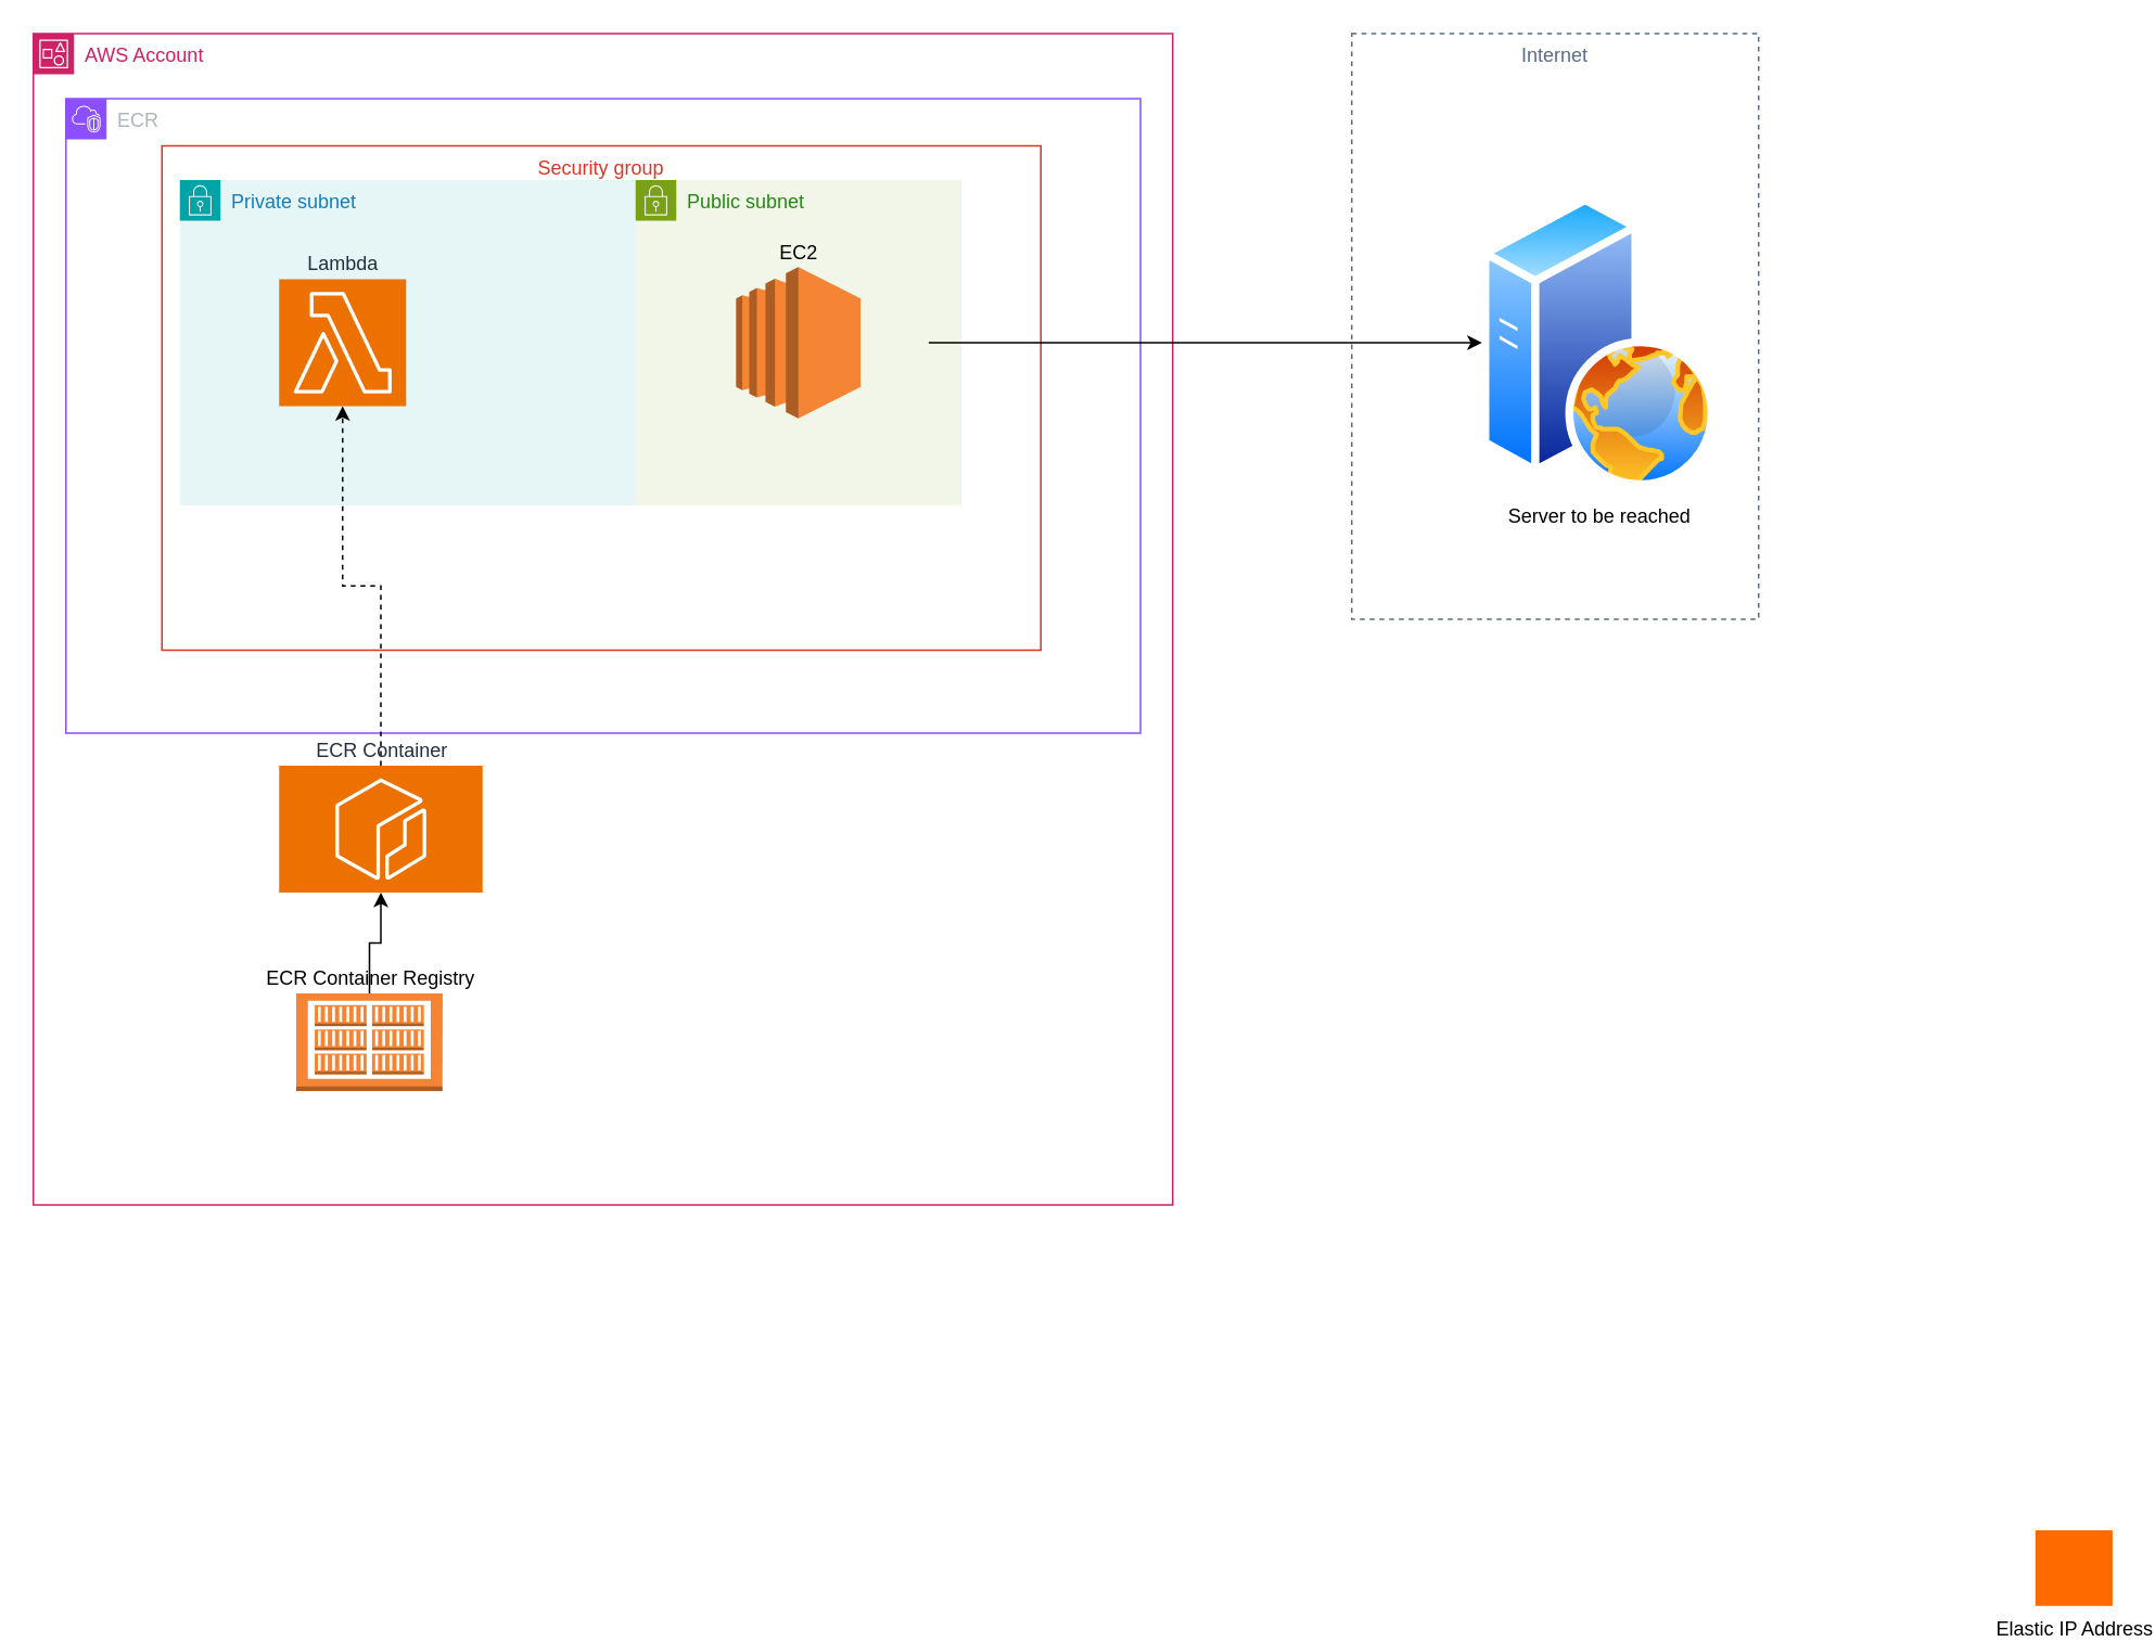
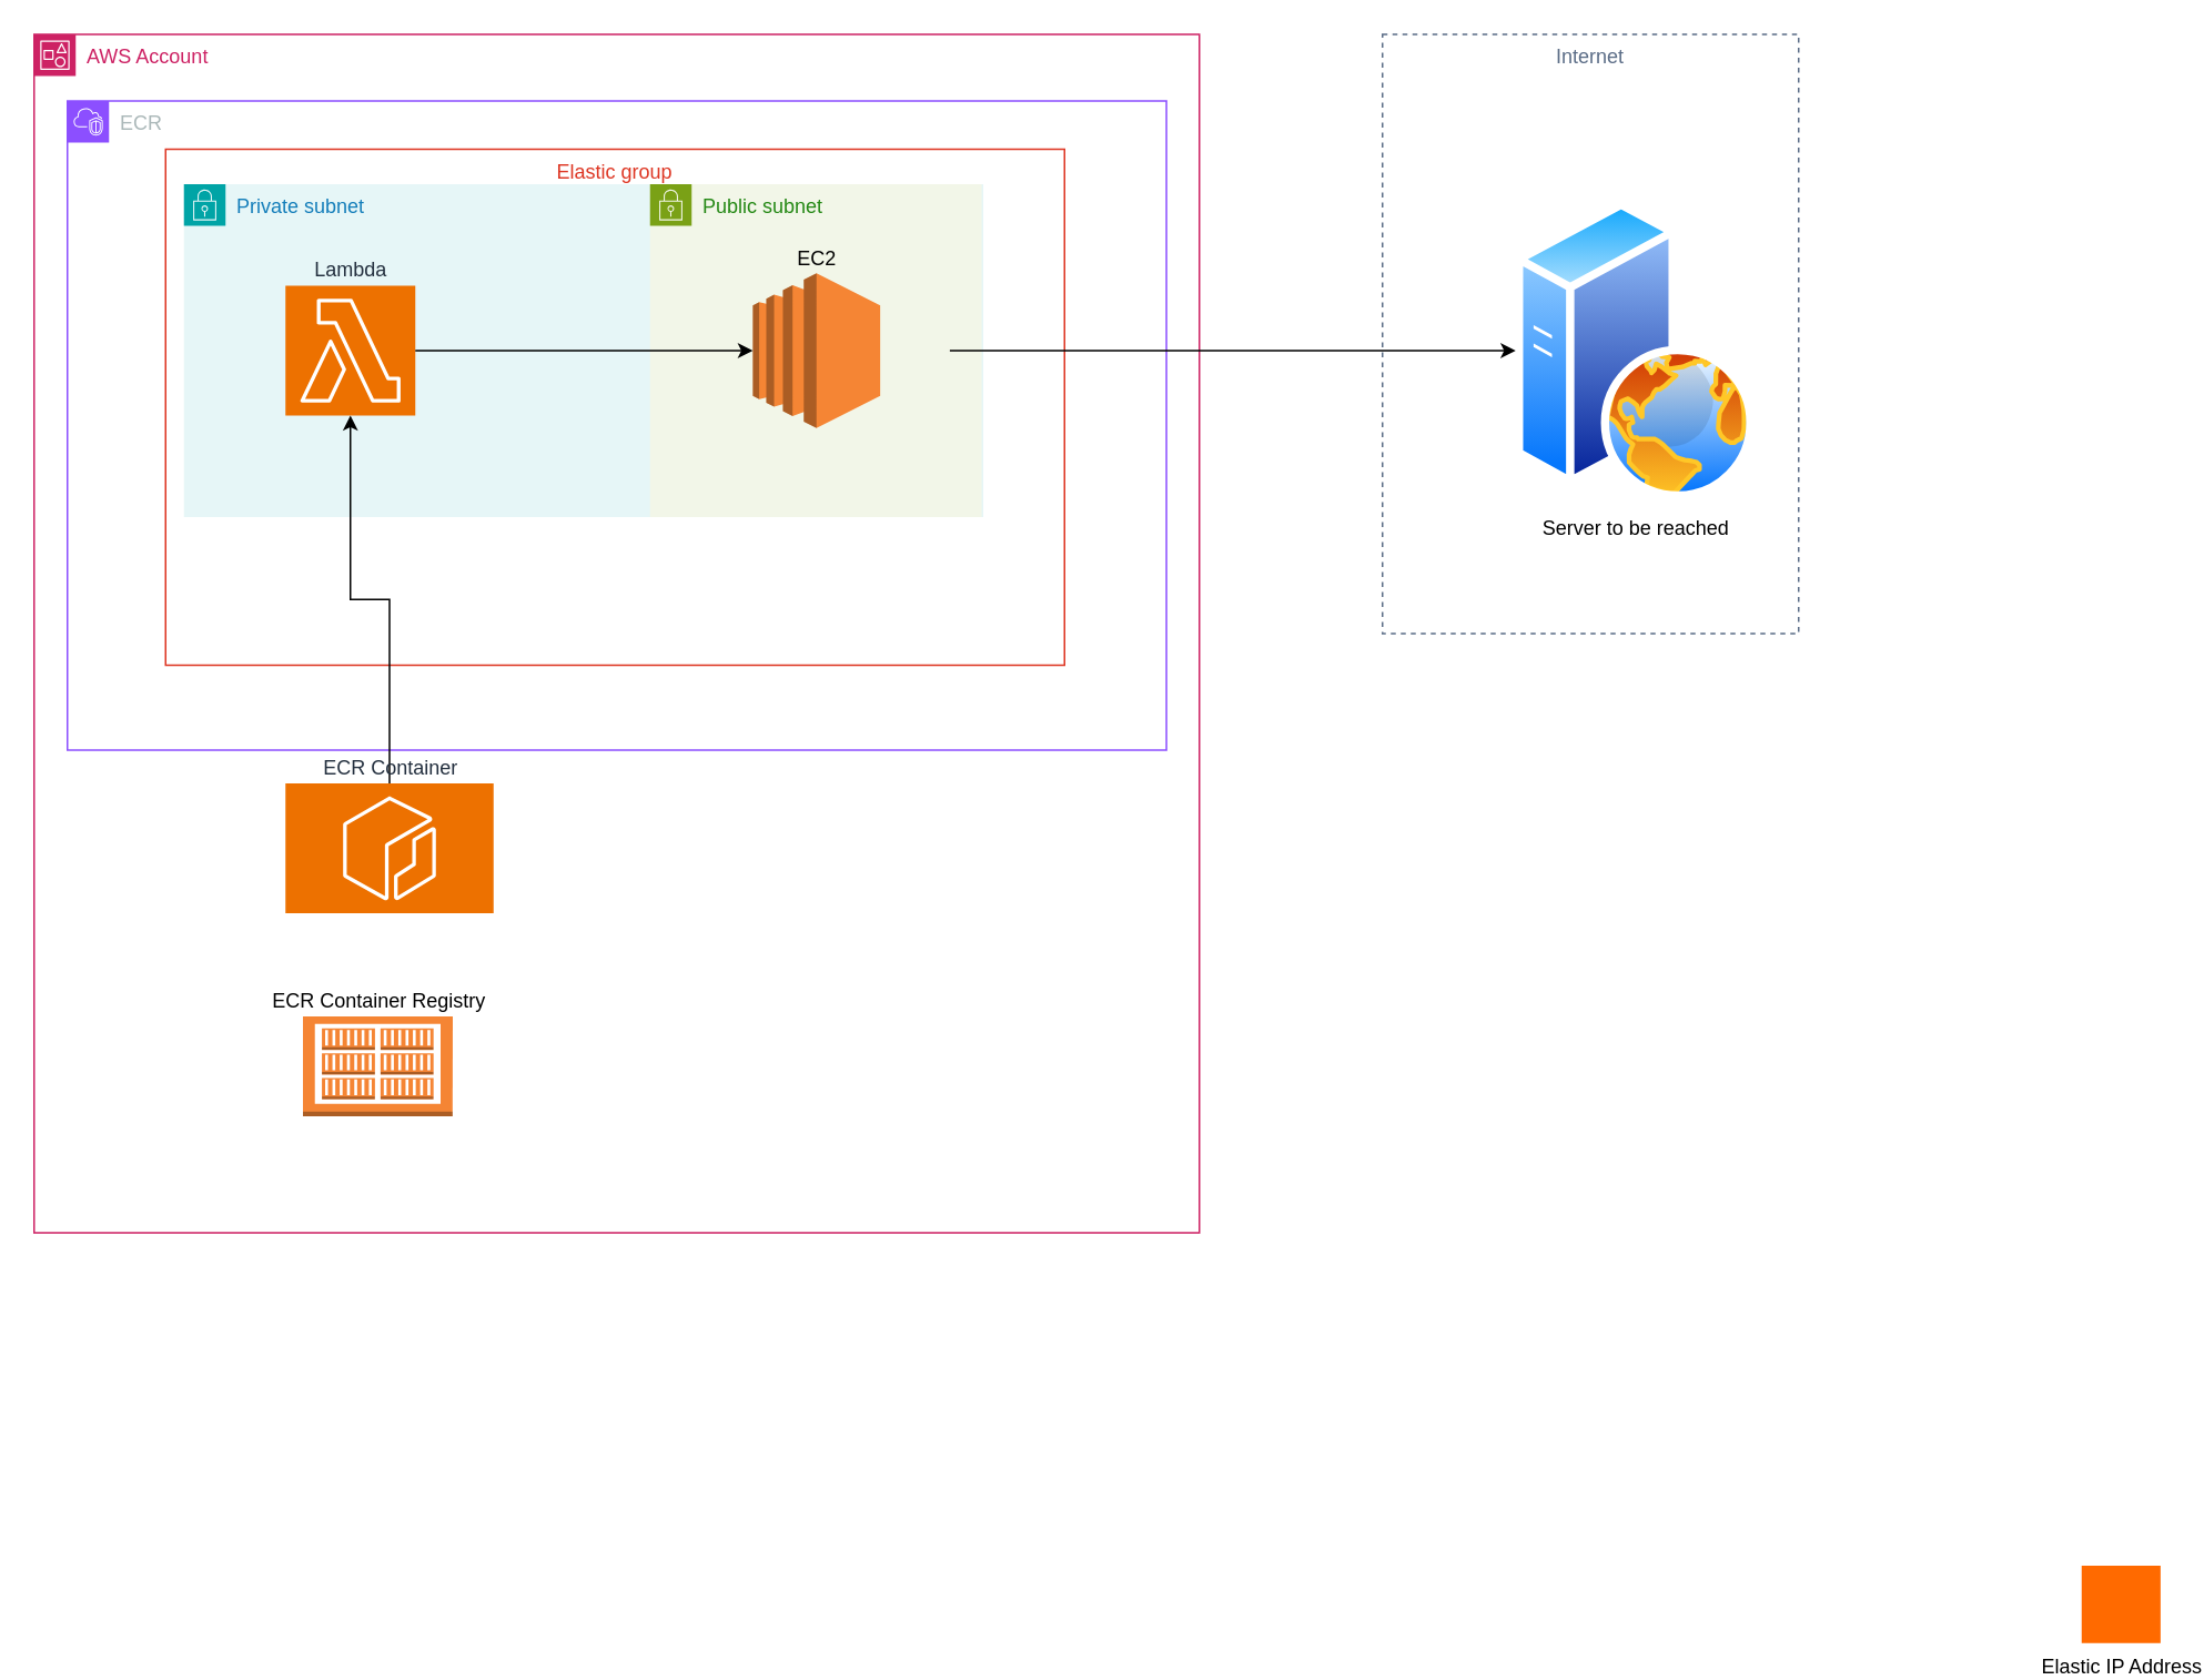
  <mxCell id="0" />
  <mxCell id="1" parent="0" />
  <mxCell id="2" value="AWS Account" style="points=[[0,0],[0.25,0],[0.5,0],[0.75,0],[1,0],[1,0.25],[1,0.5],[1,0.75],[1,1],[0.75,1],[0.5,1],[0.25,1],[0,1],[0,0.75],[0,0.5],[0,0.25]];outlineConnect=0;gradientColor=none;html=1;whiteSpace=wrap;fontSize=12;fontStyle=0;container=1;pointerEvents=0;collapsible=0;recursiveResize=0;shape=mxgraph.aws4.group;grIcon=mxgraph.aws4.group_account;strokeColor=#CD2264;fillColor=none;verticalAlign=top;align=left;spacingLeft=30;fontColor=#CD2264;dashed=0;" vertex="1" parent="1"><mxGeometry x="20" y="20" width="700" height="720" as="geometry" /></mxCell>
  <mxCell id="3" value="ECR" style="points=[[0,0],[0.25,0],[0.5,0],[0.75,0],[1,0],[1,0.25],[1,0.5],[1,0.75],[1,1],[0.75,1],[0.5,1],[0.25,1],[0,1],[0,0.75],[0,0.5],[0,0.25]];outlineConnect=0;gradientColor=none;html=1;whiteSpace=wrap;fontSize=12;fontStyle=0;container=1;pointerEvents=0;collapsible=0;recursiveResize=0;shape=mxgraph.aws4.group;grIcon=mxgraph.aws4.group_vpc2;strokeColor=#8C4FFF;fillColor=none;verticalAlign=top;align=left;spacingLeft=30;fontColor=#AAB7B8;dashed=0;" vertex="1" parent="2"><mxGeometry x="20" y="40" width="660.21" height="390" as="geometry" /></mxCell>
  <mxCell id="4" value="Private subnet" style="points=[[0,0],[0.25,0],[0.5,0],[0.75,0],[1,0],[1,0.25],[1,0.5],[1,0.75],[1,1],[0.75,1],[0.5,1],[0.25,1],[0,1],[0,0.75],[0,0.5],[0,0.25]];outlineConnect=0;gradientColor=none;html=1;whiteSpace=wrap;fontSize=12;fontStyle=0;container=1;pointerEvents=0;collapsible=0;recursiveResize=0;shape=mxgraph.aws4.group;grIcon=mxgraph.aws4.group_security_group;grStroke=0;strokeColor=#00A4A6;fillColor=#E6F6F7;verticalAlign=top;align=left;spacingLeft=30;fontColor=#147EBA;dashed=0;" vertex="1" parent="3"><mxGeometry x="70" y="50" width="480.21" height="200" as="geometry" /></mxCell>
  <mxCell id="5" value="Lambda" style="sketch=0;points=[[0,0,0],[0.25,0,0],[0.5,0,0],[0.75,0,0],[1,0,0],[0,1,0],[0.25,1,0],[0.5,1,0],[0.75,1,0],[1,1,0],[0,0.25,0],[0,0.5,0],[0,0.75,0],[1,0.25,0],[1,0.5,0],[1,0.75,0]];outlineConnect=0;fontColor=#232F3E;fillColor=#ED7100;strokeColor=#ffffff;dashed=0;verticalLabelPosition=top;verticalAlign=bottom;align=center;html=1;fontSize=12;fontStyle=0;aspect=fixed;shape=mxgraph.aws4.resourceIcon;resIcon=mxgraph.aws4.lambda;labelPosition=center;" vertex="1" parent="4"><mxGeometry x="61" y="61" width="78" height="78" as="geometry" /></mxCell>
- <mxCell id="6" value="Security group" style="fillColor=none;strokeColor=#DD3522;verticalAlign=top;fontStyle=0;fontColor=#DD3522;whiteSpace=wrap;html=1;" vertex="1" parent="4"><mxGeometry x="-11" y="-21" width="540" height="310" as="geometry" /></mxCell>
+ <mxCell id="6" value="Elastic group" style="fillColor=none;strokeColor=#DD3522;verticalAlign=top;fontStyle=0;fontColor=#DD3522;whiteSpace=wrap;html=1;" vertex="1" parent="4"><mxGeometry x="-11" y="-21" width="540" height="310" as="geometry" /></mxCell>
  <mxCell id="7" value="Public subnet" style="points=[[0,0],[0.25,0],[0.5,0],[0.75,0],[1,0],[1,0.25],[1,0.5],[1,0.75],[1,1],[0.75,1],[0.5,1],[0.25,1],[0,1],[0,0.75],[0,0.5],[0,0.25]];outlineConnect=0;gradientColor=none;html=1;whiteSpace=wrap;fontSize=12;fontStyle=0;container=1;pointerEvents=0;collapsible=0;recursiveResize=0;shape=mxgraph.aws4.group;grIcon=mxgraph.aws4.group_security_group;grStroke=0;strokeColor=#7AA116;fillColor=#F2F6E8;verticalAlign=top;align=left;spacingLeft=30;fontColor=#248814;dashed=0;" vertex="1" parent="3"><mxGeometry x="350" y="50" width="199.24" height="200" as="geometry" /></mxCell>
  <mxCell id="8" value="EC2" style="outlineConnect=0;dashed=0;verticalLabelPosition=top;verticalAlign=bottom;align=center;html=1;shape=mxgraph.aws3.ec2;fillColor=#F58534;gradientColor=none;labelPosition=center;" vertex="1" parent="7"><mxGeometry x="61.75" y="53.5" width="76.5" height="93" as="geometry" /></mxCell>
  <mxCell id="9" value="" style="shape=image;verticalLabelPosition=bottom;labelBackgroundColor=default;verticalAlign=top;aspect=fixed;imageAspect=0;image=https://profissionaislinux.com.br/wp-content/uploads/2022/08/squid-logo-png.png;" vertex="1" parent="7"><mxGeometry x="19.89" y="66.14" width="160.21" height="67.73" as="geometry" /></mxCell>
- <mxCell id="11" style="edgeStyle=orthogonalEdgeStyle;rounded=0;orthogonalLoop=1;jettySize=auto;html=1;" edge="1" parent="2" source="12" target="14"><mxGeometry relative="1" as="geometry" /></mxCell>
+ <mxCell id="10" style="edgeStyle=orthogonalEdgeStyle;rounded=0;orthogonalLoop=1;jettySize=auto;html=1;" edge="1" parent="3" source="5" target="8"><mxGeometry relative="1" as="geometry" /></mxCell>
  <mxCell id="12" value="ECR Container Registry" style="outlineConnect=0;dashed=0;verticalLabelPosition=top;verticalAlign=bottom;align=center;html=1;shape=mxgraph.aws3.ecr_registry;fillColor=#F58534;gradientColor=none;labelPosition=center;" vertex="1" parent="2"><mxGeometry x="161.5" y="590" width="90" height="60" as="geometry" /></mxCell>
- <mxCell id="13" style="edgeStyle=orthogonalEdgeStyle;rounded=0;orthogonalLoop=1;jettySize=auto;html=1;dashed=1;" edge="1" parent="2" source="14" target="5"><mxGeometry relative="1" as="geometry" /></mxCell>
+ <mxCell id="13" style="edgeStyle=orthogonalEdgeStyle;rounded=0;orthogonalLoop=1;jettySize=auto;html=1;" edge="1" parent="2" source="14" target="5"><mxGeometry relative="1" as="geometry" /></mxCell>
  <mxCell id="14" value="ECR Container" style="sketch=0;points=[[0,0,0],[0.25,0,0],[0.5,0,0],[0.75,0,0],[1,0,0],[0,1,0],[0.25,1,0],[0.5,1,0],[0.75,1,0],[1,1,0],[0,0.25,0],[0,0.5,0],[0,0.75,0],[1,0.25,0],[1,0.5,0],[1,0.75,0]];outlineConnect=0;fontColor=#232F3E;fillColor=#ED7100;strokeColor=#ffffff;dashed=0;verticalLabelPosition=top;verticalAlign=bottom;align=center;html=1;fontSize=12;fontStyle=0;aspect=fixed;shape=mxgraph.aws4.resourceIcon;resIcon=mxgraph.aws4.ecr;labelPosition=center;" vertex="1" parent="2"><mxGeometry x="151" y="450" width="125" height="78" as="geometry" /></mxCell>
  <mxCell id="15" value="Internet" style="fillColor=none;strokeColor=#5A6C86;dashed=1;verticalAlign=top;fontStyle=0;fontColor=#5A6C86;whiteSpace=wrap;html=1;" vertex="1" parent="1"><mxGeometry x="830" y="20" width="250" height="360" as="geometry" /></mxCell>
  <mxCell id="16" value="Elastic IP Address" style="points=[];aspect=fixed;html=1;align=center;shadow=0;dashed=0;fillColor=#FF6A00;strokeColor=none;shape=mxgraph.alibaba_cloud.eip_elastic_ip_address;verticalAlign=top;labelPosition=center;verticalLabelPosition=bottom;" vertex="1" parent="1"><mxGeometry x="1250" y="940" width="47.4" height="46.5" as="geometry" /></mxCell>
  <mxCell id="17" value="Server to be reached" style="image;aspect=fixed;perimeter=ellipsePerimeter;html=1;align=center;shadow=0;dashed=0;spacingTop=3;image=img/lib/active_directory/web_server.svg;" vertex="1" parent="1"><mxGeometry x="910" y="120" width="144" height="180" as="geometry" /></mxCell>
  <mxCell id="18" style="edgeStyle=orthogonalEdgeStyle;rounded=0;orthogonalLoop=1;jettySize=auto;html=1;" edge="1" parent="1" source="9" target="17"><mxGeometry relative="1" as="geometry" /></mxCell>
